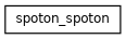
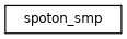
  digraph {
    rankdir=LR
-   n1 [color=black fillcolor=white fontname=Helvetica fontsize=10 height=0.2 label=spoton_spoton shape=record style=filled width=0.4]
+   n1 [color=black fillcolor=white fontname=Helvetica fontsize=10 height=0.2 label=spoton_smp shape=record style=filled width=0.4]
  }
